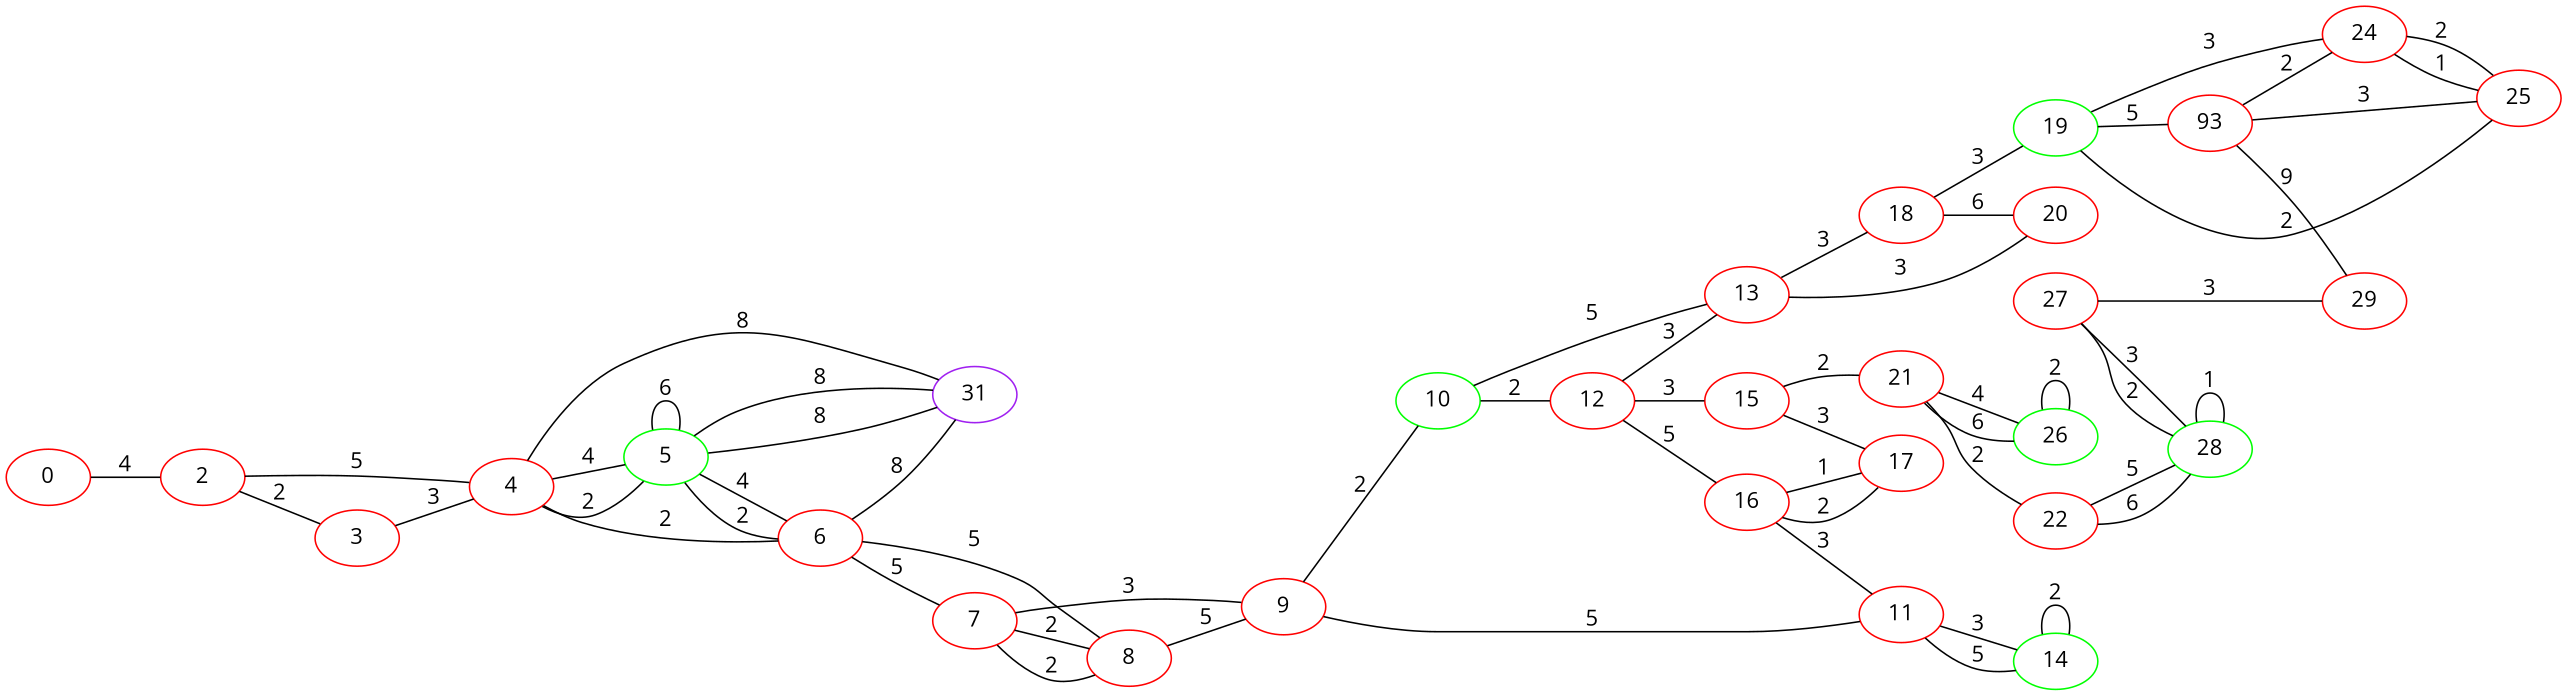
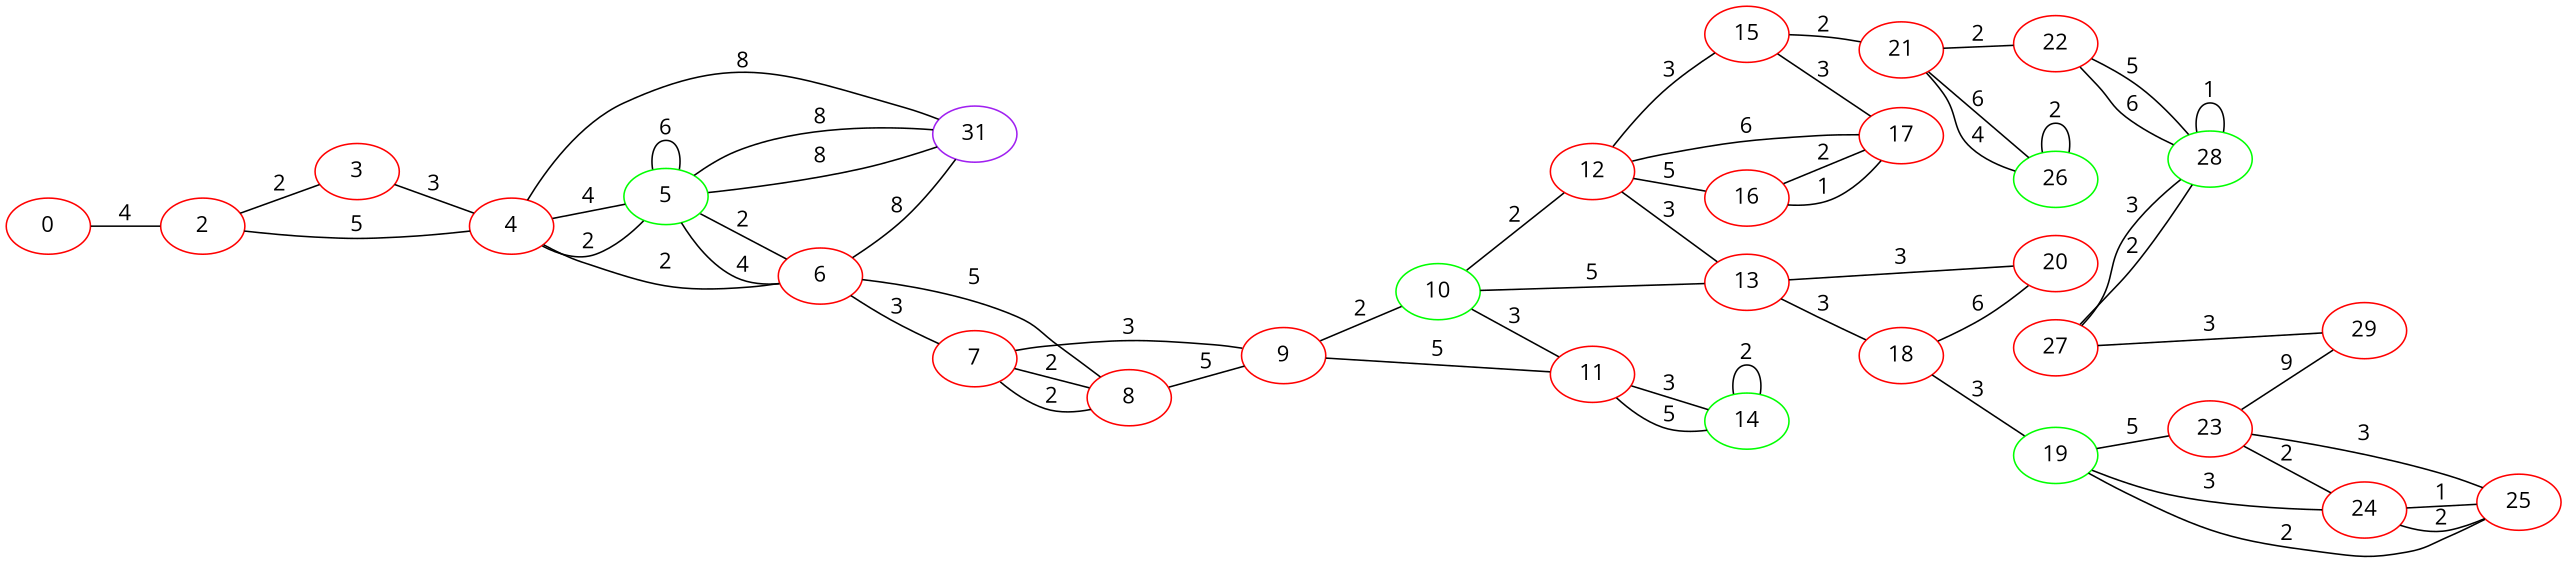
  graph {
    fontname="Open Sans"
    rankdir=LR
    node [color=red fontname="Open Sans" weight=1]
    edge [fontname="Open Sans"]
    0
    2
    3
    4
    5 [color=green weight=2]
    6
    31 [color=purple weight=4]
    7
    8
    9
    10 [color=green]
    11
    12
    13
    14 [color=green weight=2]
    15
    16
    17
    18
    20
    21
    19 [color=green]
    22
    26 [color=green weight=2]
    28 [color=green weight=2]
-   23 [label=93]
+   23
    24
    25
    29
    27
    0 -- 2 [label=4]
    2 -- 3 [label=2]
    2 -- 4 [label=5]
    3 -- 4 [label=3]
    4 -- 5 [label=2]
    4 -- 5 [label=4]
    4 -- 6 [label=2]
    4 -- 31 [label=8]
    5 -- 5 [label=6]
    5 -- 6 [label=4]
    5 -- 6 [label=2]
    5 -- 31 [label=8]
    5 -- 31 [label=8]
    6 -- 31 [label=8]
-   6 -- 7 [label=5]
+   6 -- 7 [label=3]
    6 -- 8 [label=5]
    7 -- 8 [label=2]
    7 -- 8 [label=2]
    7 -- 9 [label=3]
    8 -- 9 [label=5]
    9 -- 10 [label=2]
    9 -- 11 [label=5]
-   16 -- 11 [label=3]
+   10 -- 11 [label=3]
    10 -- 12 [label=2]
    10 -- 13 [label=5]
    11 -- 14 [label=3]
    11 -- 14 [label=5]
    12 -- 13 [label=3]
    12 -- 15 [label=3]
    12 -- 16 [label=5]
+   12 -- 17 [label=6]
    13 -- 18 [label=3]
    13 -- 20 [label=3]
    14 -- 14 [label=2]
    15 -- 17 [label=3]
    15 -- 21 [label=2]
    16 -- 17 [label=2]
    16 -- 17 [label=1]
    18 -- 20 [label=6]
    18 -- 19 [label=3]
    21 -- 22 [label=2]
    21 -- 26 [label=6]
    21 -- 26 [label=4]
    19 -- 23 [label=5]
    19 -- 24 [label=3]
    19 -- 25 [label=2]
    22 -- 28 [label=5]
    22 -- 28 [label=6]
    26 -- 26 [label=2]
    28 -- 28 [label=1]
    23 -- 24 [label=2]
    23 -- 25 [label=3]
    23 -- 29 [label=9]
    24 -- 25 [label=2]
    24 -- 25 [label=1]
    27 -- 28 [label=2]
    27 -- 28 [label=3]
    27 -- 29 [label=3]
  }
